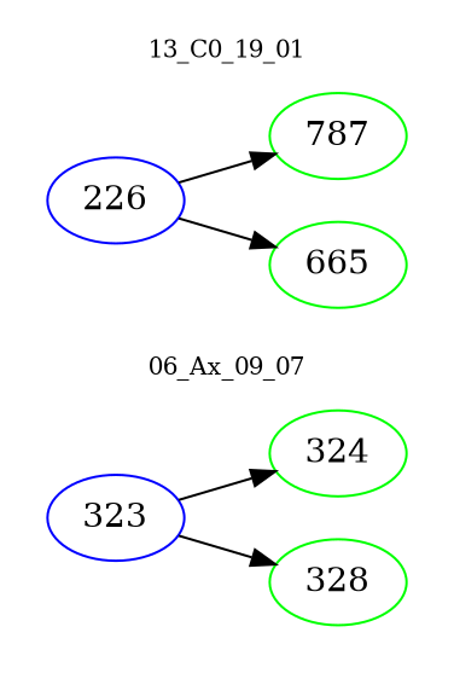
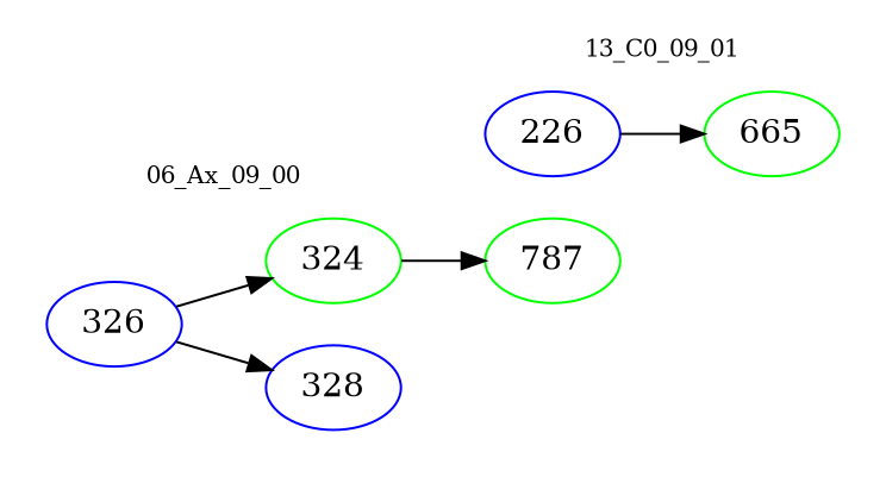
  digraph {
    rankdir=LR
    node [color=green]
    edge [color=black]
-   n1 [color=blue label=323]
-   n2 [label=328]
+   n1 [color=blue label=326]
+   n2 [color=blue label=328]
    n3 [label=324]
    n4 [color=blue label=226]
    n5 [label=665]
    n6 [label=787]
    subgraph cluster_1 {
      color=white
      fontsize=10
-     label="06_Ax_09_07"
+     label="06_Ax_09_00"
      n1
      n2
      n3
    }
    subgraph cluster_2 {
      color=white
      fontsize=10
-     label="13_C0_19_01"
+     label="13_C0_09_01"
      n4
      n5
      n6
    }
    n1 -> n2
    n1 -> n3
    n4 -> n5
-   n4 -> n6
+   n3 -> n6
  }
